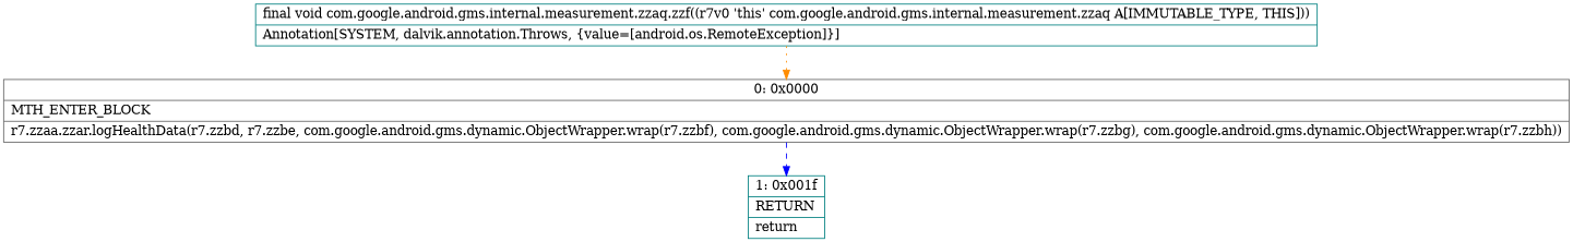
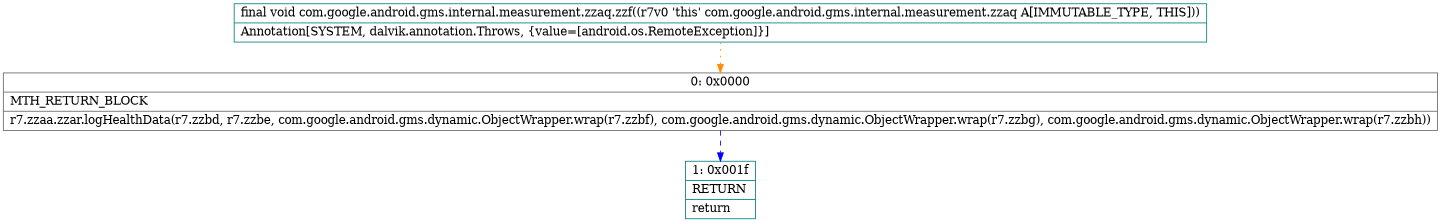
  digraph {
    node [shape=record color=teal]
-   n1 [label="{0\:\ 0x0000|MTH_ENTER_BLOCK\l|r7.zzaa.zzar.logHealthData(r7.zzbd, r7.zzbe, com.google.android.gms.dynamic.ObjectWrapper.wrap(r7.zzbf), com.google.android.gms.dynamic.ObjectWrapper.wrap(r7.zzbg), com.google.android.gms.dynamic.ObjectWrapper.wrap(r7.zzbh))\l}" color=gray40]
+   n1 [label="{0\:\ 0x0000|MTH_RETURN_BLOCK\l|r7.zzaa.zzar.logHealthData(r7.zzbd, r7.zzbe, com.google.android.gms.dynamic.ObjectWrapper.wrap(r7.zzbf), com.google.android.gms.dynamic.ObjectWrapper.wrap(r7.zzbg), com.google.android.gms.dynamic.ObjectWrapper.wrap(r7.zzbh))\l}" color=gray40]
    n2 [label="{1\:\ 0x001f|RETURN\l|return\l}"]
    n3 [label="{final void com.google.android.gms.internal.measurement.zzaq.zzf((r7v0 'this' com.google.android.gms.internal.measurement.zzaq A[IMMUTABLE_TYPE, THIS]))  | Annotation[SYSTEM, dalvik.annotation.Throws, \{value=[android.os.RemoteException]\}]\l}"]
    n1 -> n2 [color=blue style=dashed]
    n3 -> n1 [color=darkorange style=dotted]
  }
